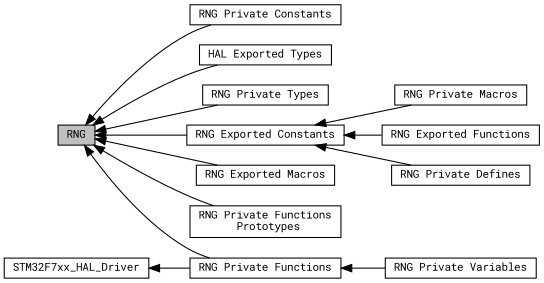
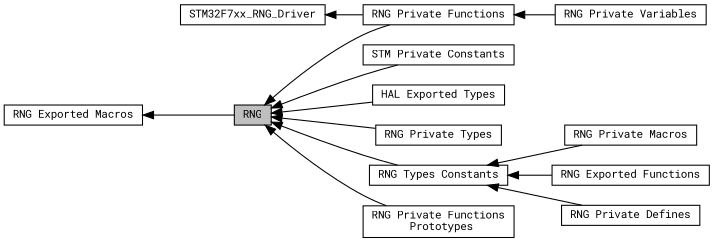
  digraph {
    fontname="Roboto Mono"
    rankdir=LR
    node [color=black fillcolor=white fontname="Roboto Mono" fontsize=10 shape=record style=filled]
    edge [dir=back fontname="Roboto Mono" fontsize=10 labelfontname=Helvetica labelfontsize=10 shape=plaintext style=solid]
-   n1 [height=0.2 label="RNG Private Constants" width=0.4]
+   n1 [height=0.2 label="STM Private Constants" width=0.4]
    n2 [height=0.2 label="HAL Exported Types" width=0.4]
    n3 [fillcolor=grey75 fontcolor=black height=0.2 label=RNG width=0.4]
    n4 [height=0.2 label="RNG Private Types" width=0.4]
-   n5 [height=0.2 label="RNG Exported Constants" width=0.4]
+   n5 [height=0.2 label="RNG Types Constants" width=0.4]
    n6 [height=0.2 label="RNG Private Functions" width=0.4]
    n7 [height=0.2 label="RNG Exported Macros" width=0.4]
    n8 [height=0.2 label="RNG Private Functions\l Prototypes" width=0.4]
    n9 [height=0.2 label="RNG Private Macros" width=0.4]
    n10 [height=0.2 label="RNG Exported Functions" width=0.4]
    n11 [height=0.2 label="RNG Private Defines" width=0.4]
    n12 [height=0.2 label="RNG Private Variables" width=0.4]
-   n13 [height=0.2 label=STM32F7xx_HAL_Driver width=0.4]
+   n13 [height=0.2 label=STM32F7xx_RNG_Driver width=0.4]
    n3 -> n1
    n3 -> n2
    n3 -> n4
    n3 -> n5
    n3 -> n6
-   n3 -> n7
+   n7 -> n3
    n3 -> n8
    n5 -> n9
    n5 -> n10
    n5 -> n11
    n6 -> n12
    n13 -> n6
  }
